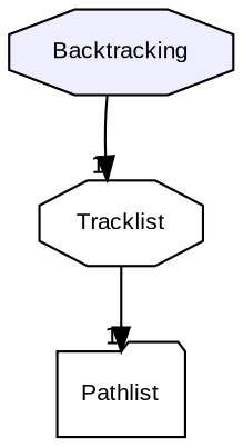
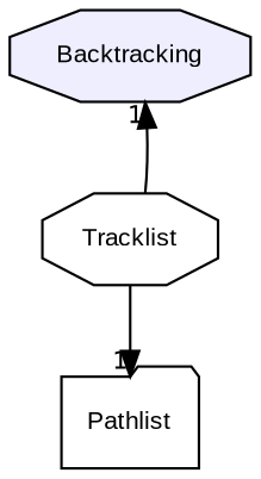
  digraph {
    compound=true
    fontname="Liberation Sans"
    node [fontname="Liberation Sans" fontsize=10 shape=octagon]
    edge [fontname="Liberation Sans" headlabel=1 labeldistance=1.5 labelfontname=Helvetica labelfontsize=10]
    n1 [fillcolor="#eeeeff" label=Backtracking pencolor=black style=filled]
    n2 [label=Tracklist]
    n3 [label=Pathlist shape=folder]
-   n1 -> n2
+   n2 -> n1
    n2 -> n3
  }
